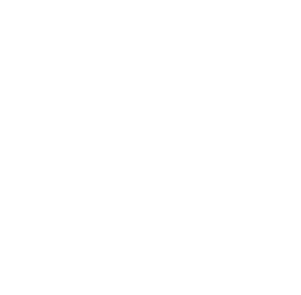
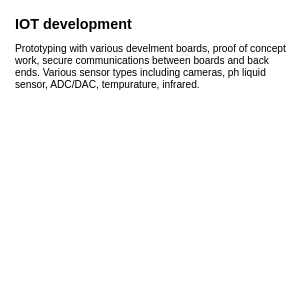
  <mxCell id="0" />
  <mxCell id="1" parent="0" />
+ <mxCell id="2" value="&lt;h1&gt;IOT development&lt;/h1&gt;&lt;p&gt;&lt;font style=&quot;font-size: 17px&quot;&gt;Prototyping with various develment boards, proof of concept work, secure communications between boards and back ends. Various sensor types including cameras, ph liquid sensor, ADC/DAC, tempurature, infrared.&amp;nbsp;&lt;/font&gt;&lt;/p&gt;" style="text;html=1;strokeColor=none;fillColor=none;spacing=5;spacingTop=-20;whiteSpace=wrap;overflow=hidden;rounded=0;" vertex="1" parent="1"><mxGeometry x="20" y="20" width="460" height="450" as="geometry" /></mxCell>
